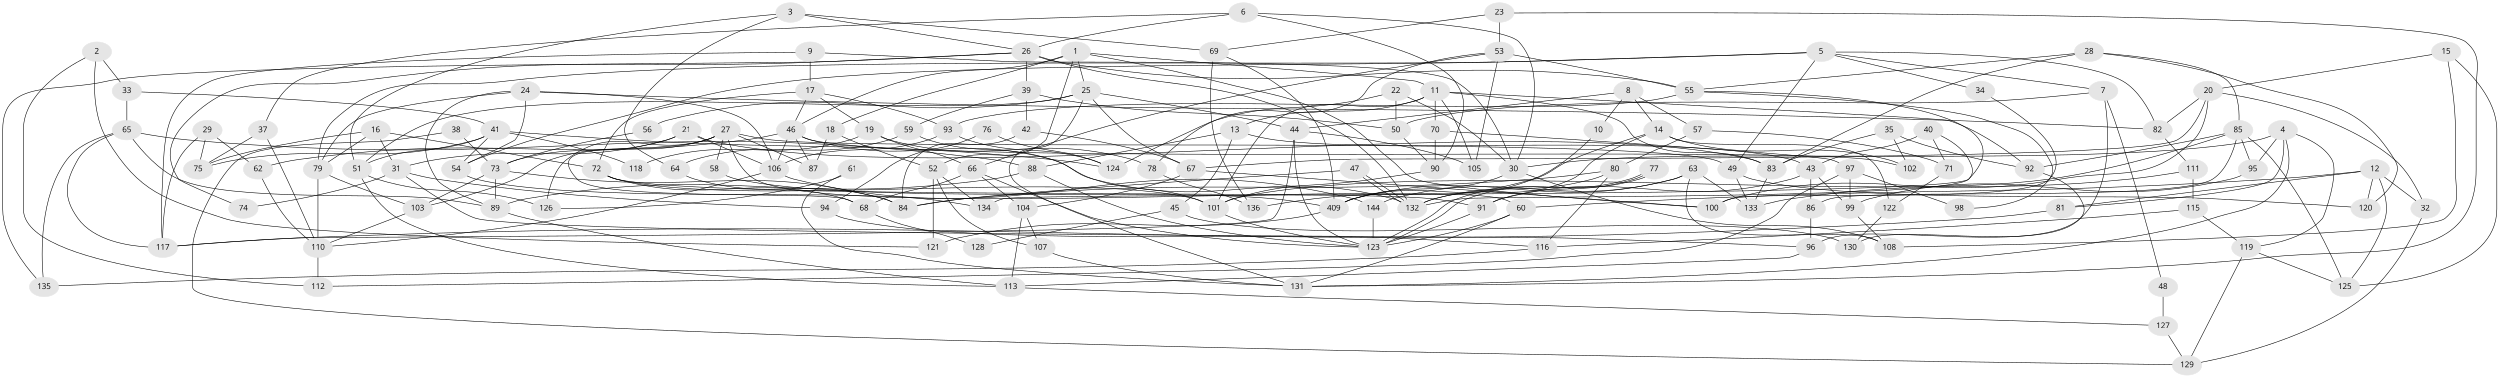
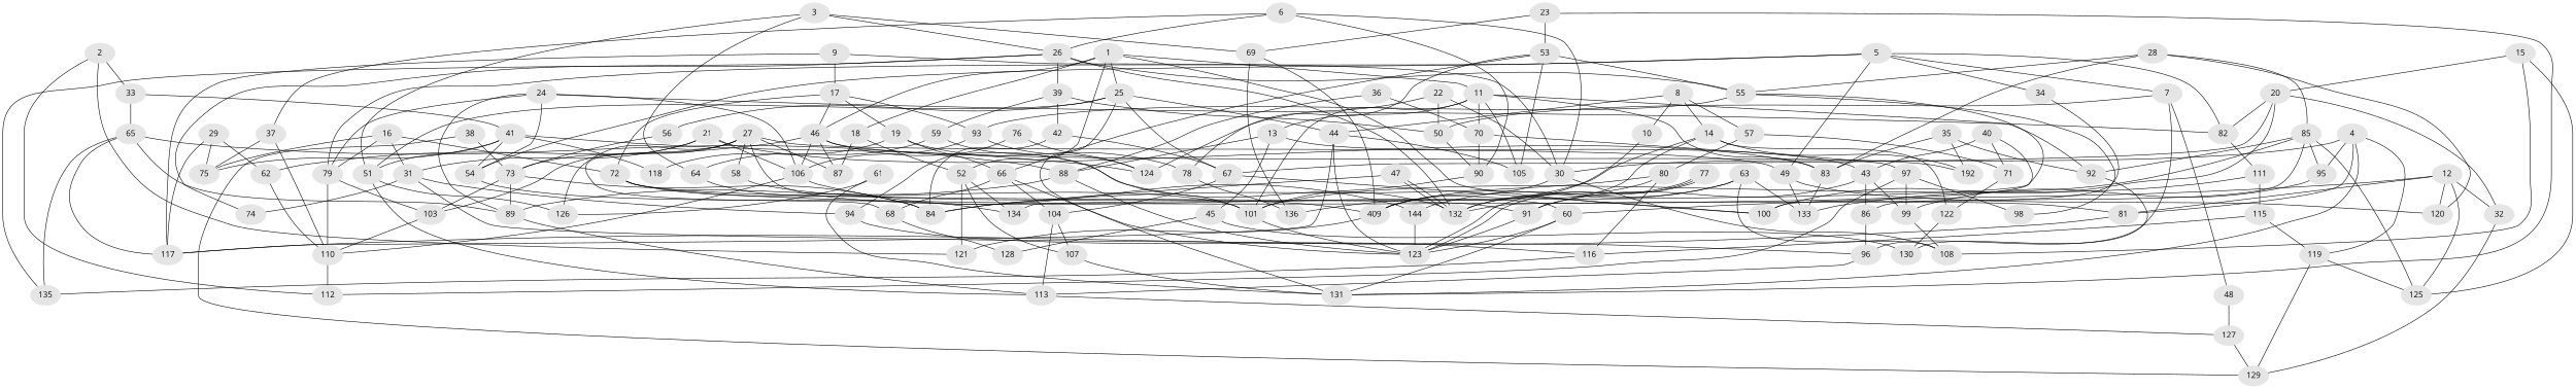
  graph {
    fontname="Open Sans"
    node [color=gray90 fontname="Open Sans" style=filled]
    edge [fontname="Open Sans"]
    1
    11
    18
    25
    46
    52
    100
    13
    70
    83
    92
    101
    105
    87
    51
    131
    44
    67
    56
-   102
+   102 [label=192]
    132
    106
    62
    121
    107
    134
    2
    33
    112
    41
    65
    3
    26
    64
    69
    39
    55
    74
    135
    126
    113
    84
    n43 [label=409]
    136
    4
    30
    81
    95
    119
    108
    117
    99
    125
    129
    5
    7
    34
    49
    54
    79
    82
    48
    50
    96
    120
    133
    103
    110
    111
    6
    37
    90
    75
    127
    8
    10
    14
    57
    122
    123
    71
    80
    9
    17
    72
    19
    93
    43
    45
    88
    97
    130
    12
    32
    60
    86
    91
    128
    89
    15
    20
    16
    31
    94
    66
    78
    118
    124
    68
    104
    21
    73
    n113 [label=144]
    22
    23
    53
    24
    42
    59
    98
    27
    58
    28
    85
    29
    116
    35
+   36
    38
    40
    47
    61
    63
    76
    77
    115
    1 -- 11
    1 -- 18
    1 -- 25
    1 -- 46
    1 -- 52
    1 -- 100
    11 -- 13
    11 -- 70
    11 -- 83
    11 -- 92
    11 -- 101
    11 -- 105
    18 -- 52
    18 -- 87
    25 -- 51
    25 -- 131
    25 -- 44
    25 -- 67
    25 -- 56
    46 -- 87
    46 -- 102
    46 -- 132
    46 -- 106
    46 -- 62
    52 -- 121
    52 -- 107
    52 -- 134
    13 -- 43
    13 -- 45
    13 -- 88
    70 -- 90
    70 -- 97
    83 -- 133
    92 -- 130
    101 -- 123
    51 -- 126
    51 -- 113
    44 -- 105
    44 -- 117
    44 -- 123
    67 -- 100
    67 -- 104
    56 -- 73
    106 -- 110
    106 -- n113
    62 -- 110
    107 -- 131
    2 -- 121
    2 -- 33
    2 -- 112
    33 -- 41
    33 -- 65
    41 -- 51
    41 -- 54
    41 -- 75
    41 -- 118
    41 -- 124
    65 -- 135
    65 -- 117
    65 -- 88
    65 -- 89
    3 -- 51
    3 -- 26
    3 -- 64
    3 -- 69
    26 -- 132
    26 -- 39
    26 -- 55
    26 -- 74
    26 -- 135
    64 -- 84
    69 -- n43
    69 -- 136
    39 -- 50
    39 -- 42
    39 -- 59
    55 -- 134
    55 -- 93
    55 -- 98
    113 -- 127
    n43 -- 121
    4 -- 131
    4 -- 30
    4 -- 81
    4 -- 95
    4 -- 119
    30 -- n43
    30 -- 108
    81 -- 117
    95 -- 99
    119 -- 125
    119 -- 129
    99 -- 108
    5 -- 7
    5 -- 34
    5 -- 49
    5 -- 54
    5 -- 79
    5 -- 82
    7 -- 48
    7 -- 50
    7 -- 96
    34 -- 100
    49 -- 120
    49 -- 133
    54 -- 134
    79 -- 103
    79 -- 110
    82 -- 111
    48 -- 127
    50 -- 90
    96 -- 113
    103 -- 110
    110 -- 112
    111 -- 133
    111 -- 115
    6 -- 26
    6 -- 30
    6 -- 37
    6 -- 90
    37 -- 110
    37 -- 75
    90 -- 101
    127 -- 129
    8 -- 44
    8 -- 10
    8 -- 14
    8 -- 57
    10 -- n43
    14 -- 102
    14 -- 132
    14 -- 136
    14 -- 122
    57 -- 71
    57 -- 80
    122 -- 130
    71 -- 122
    80 -- 132
    80 -- 84
    80 -- 116
    9 -- 30
    9 -- 117
    9 -- 17
    17 -- 46
    17 -- 72
    17 -- 19
    17 -- 93
    72 -- 101
-   72 -- 68
+   72 -- 81
    72 -- 91
    19 -- 66
    19 -- 78
    19 -- 118
    93 -- 106
    93 -- 124
    43 -- 99
    43 -- 86
    43 -- 91
    45 -- 130
    45 -- 128
    88 -- 123
    88 -- 89
    97 -- 112
    97 -- 99
    97 -- 98
    12 -- 81
    12 -- 125
    12 -- 120
    12 -- 32
    12 -- 60
    32 -- 129
    60 -- 131
    60 -- 123
    86 -- 96
    91 -- 123
    89 -- 113
    15 -- 108
    15 -- 125
    15 -- 20
    20 -- 100
    20 -- 67
    20 -- 82
    20 -- 32
    16 -- 79
    16 -- 75
    16 -- 72
    16 -- 31
    31 -- 74
    31 -- 96
    31 -- 94
    94 -- 116
    66 -- 123
    66 -- 68
    66 -- 104
    78 -- 136
    68 -- 128
    104 -- 107
    104 -- 113
    21 -- 83
    21 -- 106
    21 -- 31
    21 -- 73
    73 -- 84
    73 -- 103
    73 -- 89
    n113 -- 123
    22 -- 30
    22 -- 50
    22 -- 124
    23 -- 131
    23 -- 69
    23 -- 53
    53 -- 105
    53 -- 55
    53 -- 66
    53 -- 78
    24 -- 106
    24 -- 54
    24 -- 79
    24 -- 82
    24 -- 89
    42 -- 67
    42 -- 84
    59 -- 101
    59 -- 64
    27 -- 87
    27 -- 126
    27 -- 49
    27 -- 103
    27 -- 60
    27 -- 68
    27 -- 58
    58 -- n43
    28 -- 83
    28 -- 55
    28 -- 120
    28 -- 85
    85 -- 92
    85 -- 101
    85 -- 95
    85 -- 125
    85 -- 86
    29 -- 62
    29 -- 117
    29 -- 75
    116 -- 135
    35 -- 83
    35 -- 92
    35 -- 102
+   36 -- 70
+   36 -- 88
    38 -- 129
    38 -- 73
    40 -- 132
    40 -- 71
    40 -- 43
    47 -- 132
    47 -- 132
    47 -- 84
    61 -- 131
    61 -- 126
    63 -- n43
    63 -- 108
    63 -- 133
    63 -- n113
    76 -- 94
    76 -- 124
    77 -- 123
    77 -- 123
    77 -- 91
    115 -- 119
    115 -- 116
  }
